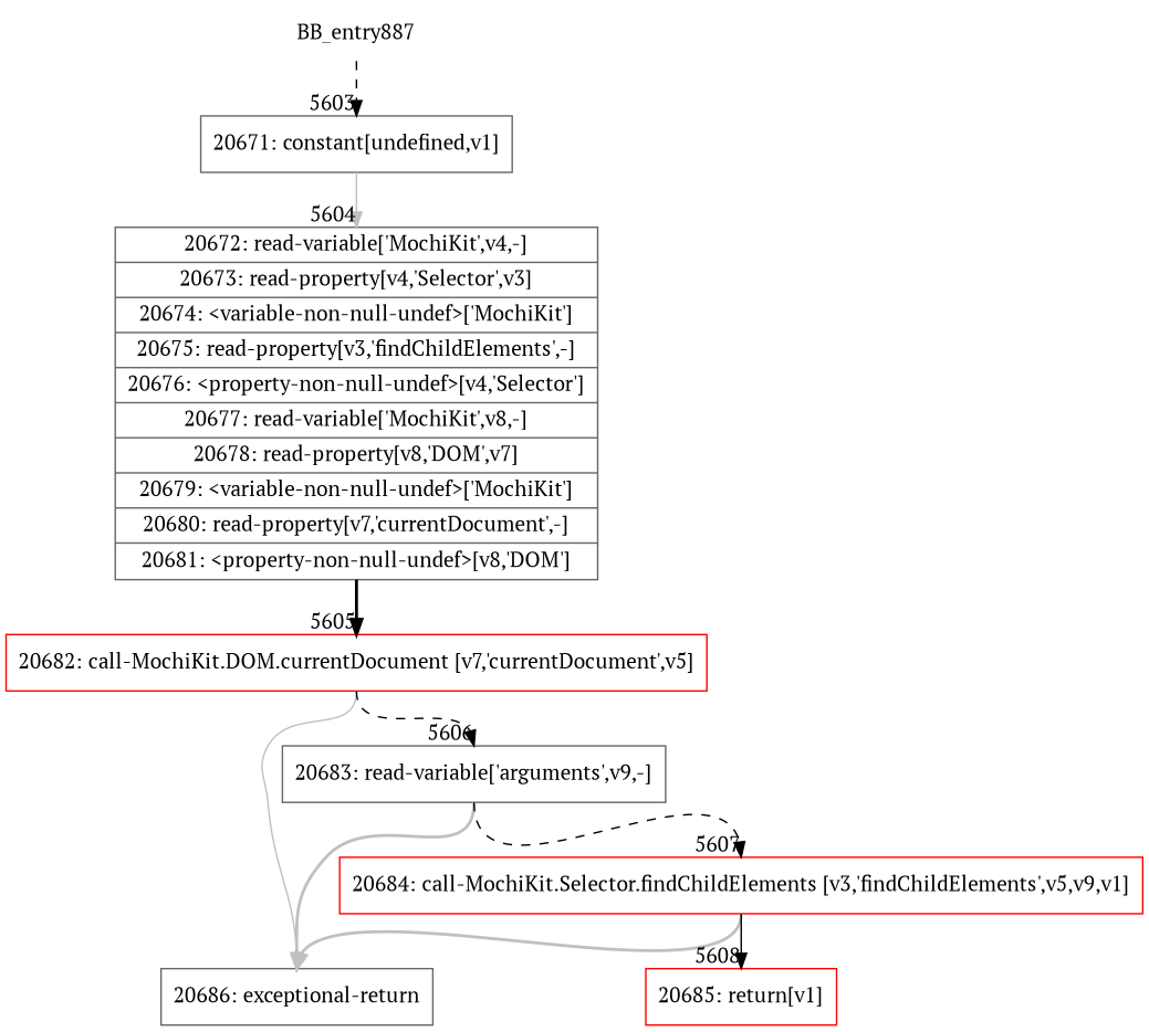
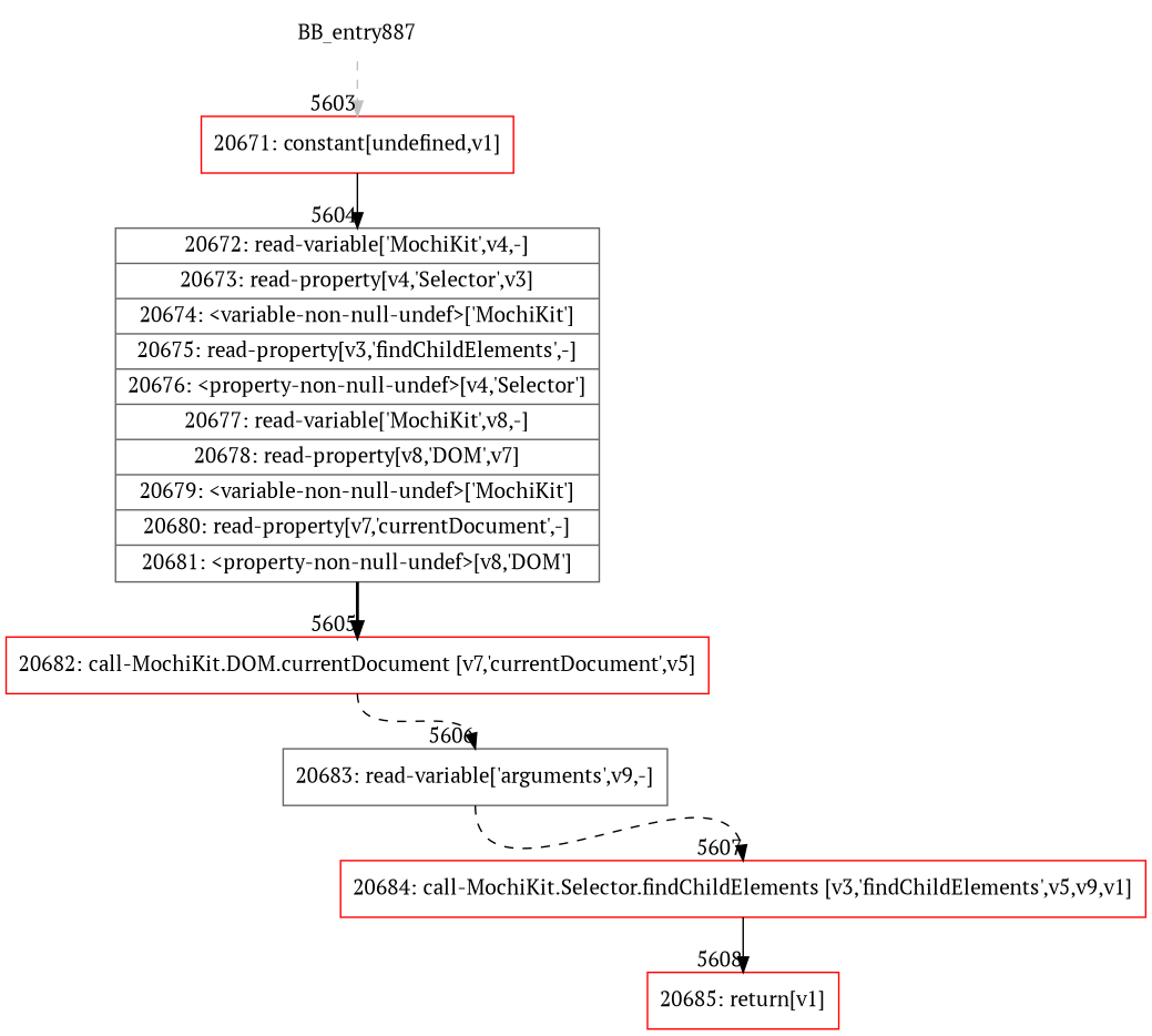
  digraph {
    fontname="PT Serif"
    rankdir=TD
    node [color=gray40 fontname="PT Serif" shape=record]
    edge [fontname="PT Serif" headport=n style=dashed tailport=s]
    n1 [label=BB_entry887 shape=none]
-   n2 [label="{20671: constant[undefined,v1]}"]
+   n2 [color=red label="{20671: constant[undefined,v1]}"]
    n3 [label="{20672: read-variable['MochiKit',v4,-]|20673: read-property[v4,'Selector',v3]|20674: \<variable-non-null-undef\>['MochiKit']|20675: read-property[v3,'findChildElements',-]|20676: \<property-non-null-undef\>[v4,'Selector']|20677: read-variable['MochiKit',v8,-]|20678: read-property[v8,'DOM',v7]|20679: \<variable-non-null-undef\>['MochiKit']|20680: read-property[v7,'currentDocument',-]|20681: \<property-non-null-undef\>[v8,'DOM']}"]
    n4 [color=red label="{20682: call-MochiKit.DOM.currentDocument [v7,'currentDocument',v5]}"]
-   n5 [label="{20686: exceptional-return}"]
    n6 [label="{20683: read-variable['arguments',v9,-]}"]
    n7 [color=red label="{20684: call-MochiKit.Selector.findChildElements [v3,'findChildElements',v5,v9,v1]}"]
    n8 [color=red label="{20685: return[v1]}"]
-   n1 -> n2 [headlabel="    5603"]
-   n2 -> n3 [headlabel="      5604" style=solid color=gray]
+   n1 -> n2 [headlabel="    5603" color=gray]
+   n2 -> n3 [headlabel="      5604" style=solid]
    n3 -> n4 [headlabel="      5605" style=bold]
-   n4 -> n5 [color=gray style=solid]
    n4 -> n6 [headlabel="      5606"]
-   n6 -> n5 [color=gray style=bold]
    n6 -> n7 [headlabel="      5607"]
-   n7 -> n5 [color=gray style=bold]
    n7 -> n8 [headlabel="      5608" style=solid]
  }
